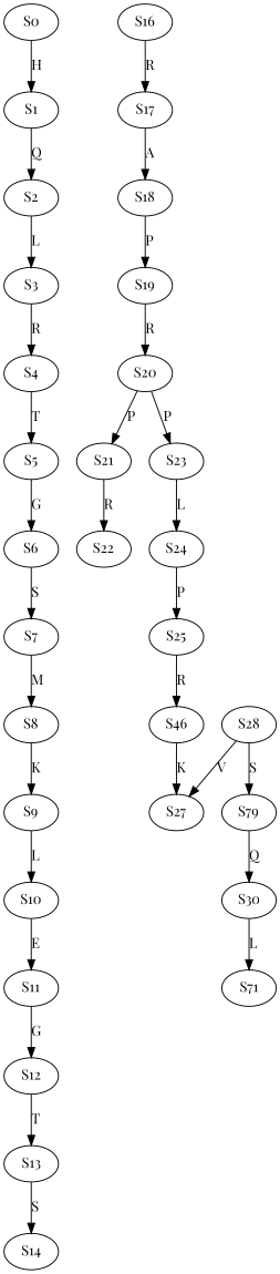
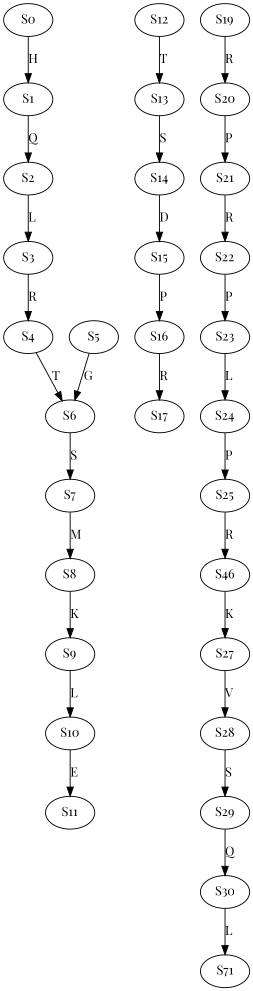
  strict digraph {
    fontname="Playfair Display"
    node [fontname="Playfair Display"]
    edge [fontname="Playfair Display"]
    S0
    S1
    S2
    S3
    S4
    S5
    S6
    S7
    S8
    S9
    S10
    S11
    S12
    S13
    S14
+   S15
    S16
    S17
-   S18
    S19
    S20
    S21
    S22
    S23
    S24
    S25
    n27 [label=S46]
    S27
    S28
-   S29 [label=S79]
+   S29
    S30
    n32 [label=S71]
    S0 -> S1 [label=H]
    S1 -> S2 [label=Q]
    S2 -> S3 [label=L]
    S3 -> S4 [label=R]
-   S4 -> S5 [label=T]
+   S4 -> S6 [label=T]
    S5 -> S6 [label=G]
    S6 -> S7 [label=S]
    S7 -> S8 [label=M]
    S8 -> S9 [label=K]
    S9 -> S10 [label=L]
    S10 -> S11 [label=E]
-   S11 -> S12 [label=G]
    S12 -> S13 [label=T]
    S13 -> S14 [label=S]
+   S14 -> S15 [label=D]
+   S15 -> S16 [label=P]
    S16 -> S17 [label=R]
-   S17 -> S18 [label=A]
-   S18 -> S19 [label=P]
    S19 -> S20 [label=R]
    S20 -> S21 [label=P]
    S21 -> S22 [label=R]
-   S20 -> S23 [label=P]
+   S22 -> S23 [label=P]
    S23 -> S24 [label=L]
    S24 -> S25 [label=P]
    S25 -> n27 [label=R]
    n27 -> S27 [label=K]
-   S28 -> S27 [label=V]
+   S27 -> S28 [label=V]
    S28 -> S29 [label=S]
    S29 -> S30 [label=Q]
    S30 -> n32 [label=L]
  }
